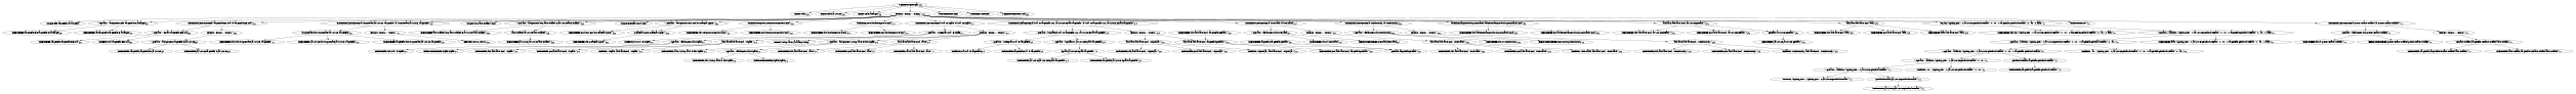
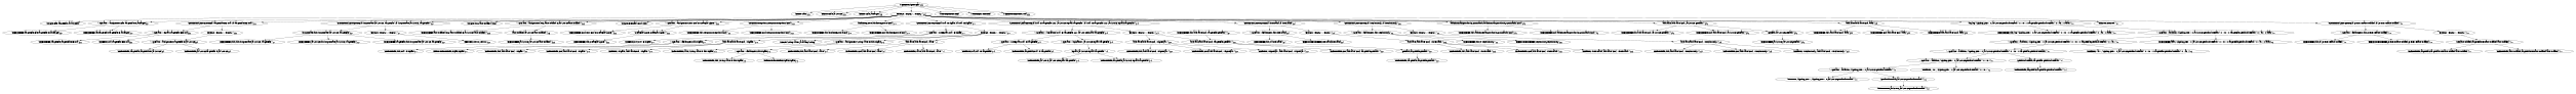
  digraph {
    n1 [label=<(METHOD,signOneJar)<SUB>353</SUB>>]
    n2 [label=<(PARAM,this)<SUB>353</SUB>>]
    n3 [label=<(PARAM,File jarSource)<SUB>353</SUB>>]
    n4 [label=<(PARAM,File jarTarget)<SUB>353</SUB>>]
    n5 [label=<(BLOCK,&lt;empty&gt;,&lt;empty&gt;)<SUB>354</SUB>>]
    n6 [label=<(MODIFIER,PRIVATE)>]
    n7 [label=<(MODIFIER,VIRTUAL)>]
    n8 [label=<(METHOD_RETURN,void)<SUB>353</SUB>>]
    n9 [label=<(LOCAL,File targetFile: java.io.File)>]
    n10 [label=<(&lt;operator&gt;.assignment,File targetFile = jarTarget)<SUB>357</SUB>>]
    n11 [label=<(CONTROL_STRUCTURE,if (targetFile == null),if (targetFile == null))<SUB>358</SUB>>]
    n12 [label=<(CONTROL_STRUCTURE,if (isUpToDate(jarSource, targetFile)),if (isUpToDate(jarSource, targetFile)))<SUB>361</SUB>>]
    n13 [label=<(LOCAL,long lastModified: long)>]
    n14 [label=<(&lt;operator&gt;.assignment,long lastModified = jarSource.lastModified())<SUB>365</SUB>>]
    n15 [label=<(LOCAL,ExecTask cmd: ANY)>]
    n16 [label=<(&lt;operator&gt;.assignment,ANY cmd = createJarSigner())<SUB>366</SUB>>]
    n17 [label=<(setCommonOptions,setCommonOptions(cmd))<SUB>368</SUB>>]
    n18 [label=<(bindToKeystore,bindToKeystore(cmd))<SUB>370</SUB>>]
    n19 [label=<(CONTROL_STRUCTURE,if (null != sigfile),if (null != sigfile))<SUB>371</SUB>>]
    n20 [label=<(CONTROL_STRUCTURE,if (null != targetFile &amp;&amp; !jarSource.equals(targetFile)),if (null != targetFile &amp;&amp; !jarSource.equals(targetFile)))<SUB>379</SUB>>]
    n21 [label=<(CONTROL_STRUCTURE,if (internalsf),if (internalsf))<SUB>384</SUB>>]
    n22 [label=<(CONTROL_STRUCTURE,if (sectionsonly),if (sectionsonly))<SUB>388</SUB>>]
    n23 [label=<(addTimestampAuthorityCommands,addTimestampAuthorityCommands(cmd))<SUB>393</SUB>>]
    n24 [label=<(addValue,addValue(cmd, jarSource.getPath()))<SUB>396</SUB>>]
    n25 [label=<(addValue,addValue(cmd, alias))<SUB>399</SUB>>]
    n26 [label=<(log,log(&quot;Signing JAR: &quot; + jarSource.getAbsolutePath() + &quot; to &quot; + targetFile.getAbsolutePath() + &quot; as &quot; + alias))<SUB>401</SUB>>]
    n27 [label=<(execute,execute())<SUB>407</SUB>>]
    n28 [label=<(CONTROL_STRUCTURE,if (preserveLastModified),if (preserveLastModified))<SUB>410</SUB>>]
    n29 [label=<(IDENTIFIER,targetFile,File targetFile = jarTarget)<SUB>357</SUB>>]
    n30 [label=<(IDENTIFIER,jarTarget,File targetFile = jarTarget)<SUB>357</SUB>>]
    n31 [label=<(&lt;operator&gt;.equals,targetFile == null)<SUB>358</SUB>>]
    n32 [label=<(BLOCK,&lt;empty&gt;,&lt;empty&gt;)<SUB>358</SUB>>]
    n33 [label=<(isUpToDate,this.isUpToDate(jarSource, targetFile))<SUB>361</SUB>>]
    n34 [label=<(BLOCK,&lt;empty&gt;,&lt;empty&gt;)<SUB>361</SUB>>]
    n35 [label=<(IDENTIFIER,lastModified,long lastModified = jarSource.lastModified())<SUB>365</SUB>>]
    n36 [label=<(lastModified,jarSource.lastModified())<SUB>365</SUB>>]
    n37 [label=<(IDENTIFIER,cmd,ANY cmd = createJarSigner())<SUB>366</SUB>>]
    n38 [label=<(createJarSigner,createJarSigner())<SUB>366</SUB>>]
    n39 [label=<(IDENTIFIER,this,setCommonOptions(cmd))<SUB>368</SUB>>]
    n40 [label=<(IDENTIFIER,cmd,setCommonOptions(cmd))<SUB>368</SUB>>]
    n41 [label=<(IDENTIFIER,this,bindToKeystore(cmd))<SUB>370</SUB>>]
    n42 [label=<(IDENTIFIER,cmd,bindToKeystore(cmd))<SUB>370</SUB>>]
    n43 [label=<(&lt;operator&gt;.notEquals,null != sigfile)<SUB>371</SUB>>]
    n44 [label=<(BLOCK,&lt;empty&gt;,&lt;empty&gt;)<SUB>371</SUB>>]
    n45 [label=<(&lt;operator&gt;.logicalAnd,null != targetFile &amp;&amp; !jarSource.equals(targetFile))<SUB>379</SUB>>]
    n46 [label=<(BLOCK,&lt;empty&gt;,&lt;empty&gt;)<SUB>379</SUB>>]
    n47 [label=<(&lt;operator&gt;.fieldAccess,this.internalsf)<SUB>384</SUB>>]
    n48 [label=<(BLOCK,&lt;empty&gt;,&lt;empty&gt;)<SUB>384</SUB>>]
    n49 [label=<(&lt;operator&gt;.fieldAccess,this.sectionsonly)<SUB>388</SUB>>]
    n50 [label=<(BLOCK,&lt;empty&gt;,&lt;empty&gt;)<SUB>388</SUB>>]
    n51 [label=<(IDENTIFIER,this,addTimestampAuthorityCommands(cmd))<SUB>393</SUB>>]
    n52 [label=<(IDENTIFIER,cmd,addTimestampAuthorityCommands(cmd))<SUB>393</SUB>>]
    n53 [label=<(IDENTIFIER,this,addValue(cmd, jarSource.getPath()))<SUB>396</SUB>>]
    n54 [label=<(IDENTIFIER,cmd,addValue(cmd, jarSource.getPath()))<SUB>396</SUB>>]
    n55 [label=<(getPath,jarSource.getPath())<SUB>396</SUB>>]
    n56 [label=<(IDENTIFIER,this,addValue(cmd, alias))<SUB>399</SUB>>]
    n57 [label=<(IDENTIFIER,cmd,addValue(cmd, alias))<SUB>399</SUB>>]
    n58 [label=<(IDENTIFIER,alias,addValue(cmd, alias))<SUB>399</SUB>>]
    n59 [label=<(IDENTIFIER,this,log(&quot;Signing JAR: &quot; + jarSource.getAbsolutePath() + &quot; to &quot; + targetFile.getAbsolutePath() + &quot; as &quot; + alias))<SUB>401</SUB>>]
    n60 [label=<(&lt;operator&gt;.addition,&quot;Signing JAR: &quot; + jarSource.getAbsolutePath() + &quot; to &quot; + targetFile.getAbsolutePath() + &quot; as &quot; + alias)<SUB>401</SUB>>]
    n61 [label=<(&lt;operator&gt;.fieldAccess,this.preserveLastModified)<SUB>410</SUB>>]
    n62 [label=<(BLOCK,&lt;empty&gt;,&lt;empty&gt;)<SUB>410</SUB>>]
    n63 [label=<(IDENTIFIER,targetFile,targetFile == null)<SUB>358</SUB>>]
    n64 [label=<(LITERAL,null,targetFile == null)<SUB>358</SUB>>]
    n65 [label=<(&lt;operator&gt;.assignment,targetFile = jarSource)<SUB>359</SUB>>]
    n66 [label=<(IDENTIFIER,targetFile,targetFile = jarSource)<SUB>359</SUB>>]
    n67 [label=<(IDENTIFIER,jarSource,targetFile = jarSource)<SUB>359</SUB>>]
    n68 [label=<(IDENTIFIER,this,this.isUpToDate(jarSource, targetFile))<SUB>361</SUB>>]
    n69 [label=<(IDENTIFIER,jarSource,this.isUpToDate(jarSource, targetFile))<SUB>361</SUB>>]
    n70 [label=<(IDENTIFIER,targetFile,this.isUpToDate(jarSource, targetFile))<SUB>361</SUB>>]
    n71 [label=<(RETURN,return;,return;)<SUB>362</SUB>>]
    n72 [label=<(IDENTIFIER,jarSource,jarSource.lastModified())<SUB>365</SUB>>]
    n73 [label=<(IDENTIFIER,this,createJarSigner())<SUB>366</SUB>>]
    n74 [label=<(LITERAL,null,null != sigfile)<SUB>371</SUB>>]
    n75 [label=<(&lt;operator&gt;.fieldAccess,this.sigfile)<SUB>371</SUB>>]
    n76 [label=<(addValue,addValue(cmd, &quot;-sigfile&quot;))<SUB>372</SUB>>]
    n77 [label=<(LOCAL,String value: java.lang.String)>]
    n78 [label=<(&lt;operator&gt;.assignment,String value = this.sigfile)<SUB>373</SUB>>]
    n79 [label=<(addValue,addValue(cmd, value))<SUB>374</SUB>>]
    n80 [label=<(IDENTIFIER,this,null != sigfile)<SUB>371</SUB>>]
    n81 [label=<(FIELD_IDENTIFIER,sigfile,sigfile)<SUB>371</SUB>>]
    n82 [label=<(IDENTIFIER,this,addValue(cmd, &quot;-sigfile&quot;))<SUB>372</SUB>>]
    n83 [label=<(IDENTIFIER,cmd,addValue(cmd, &quot;-sigfile&quot;))<SUB>372</SUB>>]
    n84 [label=<(LITERAL,&quot;-sigfile&quot;,addValue(cmd, &quot;-sigfile&quot;))<SUB>372</SUB>>]
    n85 [label=<(IDENTIFIER,value,String value = this.sigfile)<SUB>373</SUB>>]
    n86 [label=<(&lt;operator&gt;.fieldAccess,this.sigfile)<SUB>373</SUB>>]
    n87 [label=<(IDENTIFIER,this,addValue(cmd, value))<SUB>374</SUB>>]
    n88 [label=<(IDENTIFIER,cmd,addValue(cmd, value))<SUB>374</SUB>>]
    n89 [label=<(IDENTIFIER,value,addValue(cmd, value))<SUB>374</SUB>>]
    n90 [label=<(IDENTIFIER,this,String value = this.sigfile)<SUB>373</SUB>>]
    n91 [label=<(FIELD_IDENTIFIER,sigfile,sigfile)<SUB>373</SUB>>]
    n92 [label=<(&lt;operator&gt;.notEquals,null != targetFile)<SUB>379</SUB>>]
    n93 [label=<(&lt;operator&gt;.logicalNot,!jarSource.equals(targetFile))<SUB>379</SUB>>]
    n94 [label=<(addValue,addValue(cmd, &quot;-signedjar&quot;))<SUB>380</SUB>>]
    n95 [label=<(addValue,addValue(cmd, targetFile.getPath()))<SUB>381</SUB>>]
    n96 [label=<(LITERAL,null,null != targetFile)<SUB>379</SUB>>]
    n97 [label=<(IDENTIFIER,targetFile,null != targetFile)<SUB>379</SUB>>]
    n98 [label=<(equals,jarSource.equals(targetFile))<SUB>379</SUB>>]
    n99 [label=<(IDENTIFIER,jarSource,jarSource.equals(targetFile))<SUB>379</SUB>>]
    n100 [label=<(IDENTIFIER,targetFile,jarSource.equals(targetFile))<SUB>379</SUB>>]
    n101 [label=<(IDENTIFIER,this,addValue(cmd, &quot;-signedjar&quot;))<SUB>380</SUB>>]
    n102 [label=<(IDENTIFIER,cmd,addValue(cmd, &quot;-signedjar&quot;))<SUB>380</SUB>>]
    n103 [label=<(LITERAL,&quot;-signedjar&quot;,addValue(cmd, &quot;-signedjar&quot;))<SUB>380</SUB>>]
    n104 [label=<(IDENTIFIER,cmd,addValue(cmd, targetFile.getPath()))<SUB>381</SUB>>]
    n105 [label=<(getPath,targetFile.getPath())<SUB>381</SUB>>]
    n106 [label=<(IDENTIFIER,this,addValue(cmd, targetFile.getPath()))<SUB>381</SUB>>]
    n107 [label=<(IDENTIFIER,targetFile,targetFile.getPath())<SUB>381</SUB>>]
    n108 [label=<(IDENTIFIER,this,if (internalsf))<SUB>384</SUB>>]
    n109 [label=<(FIELD_IDENTIFIER,internalsf,internalsf)<SUB>384</SUB>>]
    n110 [label=<(addValue,addValue(cmd, &quot;-internalsf&quot;))<SUB>385</SUB>>]
    n111 [label=<(IDENTIFIER,this,addValue(cmd, &quot;-internalsf&quot;))<SUB>385</SUB>>]
    n112 [label=<(IDENTIFIER,cmd,addValue(cmd, &quot;-internalsf&quot;))<SUB>385</SUB>>]
    n113 [label=<(LITERAL,&quot;-internalsf&quot;,addValue(cmd, &quot;-internalsf&quot;))<SUB>385</SUB>>]
    n114 [label=<(IDENTIFIER,this,if (sectionsonly))<SUB>388</SUB>>]
    n115 [label=<(FIELD_IDENTIFIER,sectionsonly,sectionsonly)<SUB>388</SUB>>]
    n116 [label=<(addValue,addValue(cmd, &quot;-sectionsonly&quot;))<SUB>389</SUB>>]
    n117 [label=<(IDENTIFIER,this,addValue(cmd, &quot;-sectionsonly&quot;))<SUB>389</SUB>>]
    n118 [label=<(IDENTIFIER,cmd,addValue(cmd, &quot;-sectionsonly&quot;))<SUB>389</SUB>>]
    n119 [label=<(LITERAL,&quot;-sectionsonly&quot;,addValue(cmd, &quot;-sectionsonly&quot;))<SUB>389</SUB>>]
    n120 [label=<(IDENTIFIER,jarSource,jarSource.getPath())<SUB>396</SUB>>]
    n121 [label=<(&lt;operator&gt;.addition,&quot;Signing JAR: &quot; + jarSource.getAbsolutePath() + &quot; to &quot; + targetFile.getAbsolutePath() + &quot; as &quot;)<SUB>401</SUB>>]
    n122 [label=<(IDENTIFIER,alias,&quot;Signing JAR: &quot; + jarSource.getAbsolutePath() + &quot; to &quot; + targetFile.getAbsolutePath() + &quot; as &quot; + alias)<SUB>405</SUB>>]
    n123 [label=<(&lt;operator&gt;.addition,&quot;Signing JAR: &quot; + jarSource.getAbsolutePath() + &quot; to &quot; + targetFile.getAbsolutePath())<SUB>401</SUB>>]
    n124 [label=<(LITERAL,&quot; as &quot;,&quot;Signing JAR: &quot; + jarSource.getAbsolutePath() + &quot; to &quot; + targetFile.getAbsolutePath() + &quot; as &quot;)<SUB>405</SUB>>]
    n125 [label=<(&lt;operator&gt;.addition,&quot;Signing JAR: &quot; + jarSource.getAbsolutePath() + &quot; to &quot;)<SUB>401</SUB>>]
    n126 [label=<(getAbsolutePath,targetFile.getAbsolutePath())<SUB>404</SUB>>]
    n127 [label=<(&lt;operator&gt;.addition,&quot;Signing JAR: &quot; + jarSource.getAbsolutePath())<SUB>401</SUB>>]
    n128 [label=<(LITERAL,&quot; to &quot;,&quot;Signing JAR: &quot; + jarSource.getAbsolutePath() + &quot; to &quot;)<SUB>403</SUB>>]
    n129 [label=<(IDENTIFIER,targetFile,targetFile.getAbsolutePath())<SUB>404</SUB>>]
    n130 [label=<(LITERAL,&quot;Signing JAR: &quot;,&quot;Signing JAR: &quot; + jarSource.getAbsolutePath())<SUB>401</SUB>>]
    n131 [label=<(getAbsolutePath,jarSource.getAbsolutePath())<SUB>402</SUB>>]
    n132 [label=<(IDENTIFIER,jarSource,jarSource.getAbsolutePath())<SUB>402</SUB>>]
    n133 [label=<(IDENTIFIER,this,if (preserveLastModified))<SUB>410</SUB>>]
    n134 [label=<(FIELD_IDENTIFIER,preserveLastModified,preserveLastModified)<SUB>410</SUB>>]
    n135 [label=<(setLastModified,targetFile.setLastModified(lastModified))<SUB>411</SUB>>]
    n136 [label=<(IDENTIFIER,targetFile,targetFile.setLastModified(lastModified))<SUB>411</SUB>>]
    n137 [label=<(IDENTIFIER,lastModified,targetFile.setLastModified(lastModified))<SUB>411</SUB>>]
    n1 -> n2
    n1 -> n3
    n1 -> n4
    n1 -> n5
    n1 -> n6
    n1 -> n7
    n1 -> n8
    n5 -> n9
    n5 -> n10
    n5 -> n11
    n5 -> n12
    n5 -> n13
    n5 -> n14
    n5 -> n15
    n5 -> n16
    n5 -> n17
    n5 -> n18
    n5 -> n19
    n5 -> n20
    n5 -> n21
    n5 -> n22
    n5 -> n23
    n5 -> n24
    n5 -> n25
    n5 -> n26
    n5 -> n27
    n5 -> n28
    n10 -> n29
    n10 -> n30
    n11 -> n31
    n11 -> n32
    n12 -> n33
    n12 -> n34
    n14 -> n35
    n14 -> n36
    n16 -> n37
    n16 -> n38
    n17 -> n39
    n17 -> n40
    n18 -> n41
    n18 -> n42
    n19 -> n43
    n19 -> n44
    n20 -> n45
    n20 -> n46
    n21 -> n47
    n21 -> n48
    n22 -> n49
    n22 -> n50
    n23 -> n51
    n23 -> n52
    n24 -> n53
    n24 -> n54
    n24 -> n55
    n25 -> n56
    n25 -> n57
    n25 -> n58
    n26 -> n59
    n26 -> n60
    n28 -> n61
    n28 -> n62
    n31 -> n63
    n31 -> n64
    n32 -> n65
    n33 -> n68
    n33 -> n69
    n33 -> n70
    n34 -> n71
    n36 -> n72
    n38 -> n73
    n43 -> n74
    n43 -> n75
    n44 -> n76
    n44 -> n77
    n44 -> n78
    n44 -> n79
    n45 -> n92
    n45 -> n93
    n46 -> n94
    n46 -> n95
    n47 -> n108
    n47 -> n109
    n48 -> n110
    n49 -> n114
    n49 -> n115
    n50 -> n116
    n55 -> n120
    n60 -> n121
    n60 -> n122
    n61 -> n133
    n61 -> n134
    n62 -> n135
    n65 -> n66
    n65 -> n67
    n75 -> n80
    n75 -> n81
    n76 -> n82
    n76 -> n83
    n76 -> n84
    n78 -> n85
    n78 -> n86
    n79 -> n87
    n79 -> n88
    n79 -> n89
    n86 -> n90
    n86 -> n91
    n92 -> n96
    n92 -> n97
    n93 -> n98
    n94 -> n101
    n94 -> n102
    n94 -> n103
    n95 -> n104
    n95 -> n105
    n98 -> n99
    n98 -> n100
-   n107 -> n105
+   n105 -> n107
    n106 -> n95
    n110 -> n111
    n110 -> n112
    n110 -> n113
    n116 -> n117
    n116 -> n118
    n116 -> n119
    n121 -> n123
    n121 -> n124
    n123 -> n125
    n123 -> n126
    n125 -> n127
    n125 -> n128
    n126 -> n129
    n127 -> n130
    n127 -> n131
    n131 -> n132
    n135 -> n136
    n135 -> n137
  }
